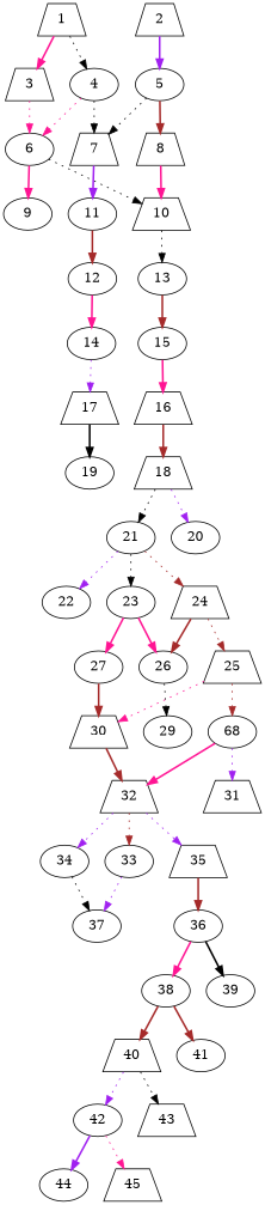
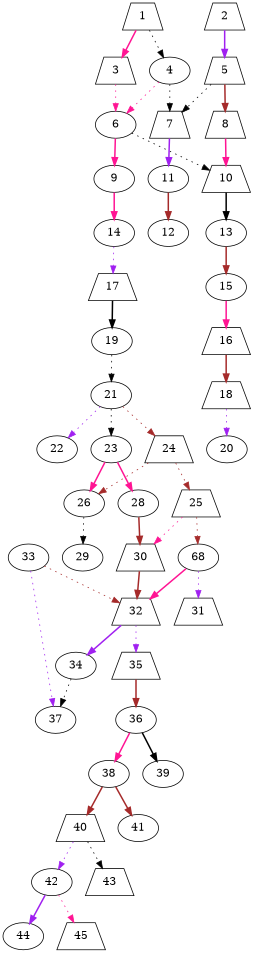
  digraph {
    node [alpha=0.12 shape=ellipse]
    edge [color=brown style=dotted]
    1 [alpha=0.06 expect_size=26483712 shape=trapezium]
    3 [alpha=0.10 expect_size=42415104 shape=trapezium]
    4 [alpha=0.11 expect_size=20476928]
    6 [alpha=0.05 expect_size=34210816]
    7 [expect_size=46400512 shape=trapezium]
    9 [alpha=0.18 expect_size=6802432]
    10 [alpha=0.06 expect_size=11462656 shape=trapezium]
    11 [alpha=0.03 expect_size=31396864]
    2 [alpha=0.19 expect_size=48774144 shape=trapezium]
-   5 [alpha=0.04 expect_size=36968448]
+   5 [alpha=0.04 expect_size=36968448 shape=trapezium]
    8 [expect_size=37048320 shape=trapezium]
    13 [alpha=0.10 expect_size=43102208]
    12 [expect_size=46572544]
    15 [alpha=0.03 expect_size=45614080]
    14 [alpha=0.01 expect_size=19107840]
    16 [alpha=0.13 expect_size=8144896 shape=trapezium]
    17 [alpha=0.03 expect_size=21096448 shape=trapezium]
    19 [alpha=0.20 expect_size=29408256]
    18 [alpha=0.05 expect_size=49133568 shape=trapezium]
    21 [alpha=0.19 expect_size=39357440]
    20 [alpha=0.15 expect_size=25768960]
    22 [alpha=0.02 expect_size=47050752]
    23 [alpha=0.00 expect_size=27376640]
    24 [alpha=0.05 expect_size=50607104 shape=trapezium]
    26 [alpha=0.14 expect_size=13212672]
-   27 [alpha=0.03 expect_size=43187200]
+   27 [alpha=0.03 expect_size=43187200 label=28]
    25 [alpha=0.04 expect_size=5524480 shape=trapezium]
    29 [alpha=0.06 expect_size=14432256]
    30 [alpha=0.11 expect_size=13914112 shape=trapezium]
    n30 [alpha=0.04 expect_size=50381824 label=68]
    32 [alpha=0.01 expect_size=47722496 shape=trapezium]
    31 [alpha=0.07 expect_size=49387520 shape=trapezium]
    33 [alpha=0.10 expect_size=5263360]
    34 [alpha=0.06 expect_size=6369280]
    35 [alpha=0.18 expect_size=19090432 shape=trapezium]
    37 [expect_size=14777344]
    36 [expect_size=27965440]
    38 [alpha=0.11 expect_size=20683776]
    39 [alpha=0.01 expect_size=30305280]
    40 [alpha=0.19 expect_size=45201408 shape=trapezium]
    41 [alpha=0.11 expect_size=24407040]
    42 [alpha=0.01 expect_size=41262080]
    43 [alpha=0.01 expect_size=42723328 shape=trapezium]
    44 [alpha=0.20 expect_size=19466240]
    45 [alpha=0.19 expect_size=32541696 shape=trapezium]
    1 -> 3 [color=deeppink style=bold]
    1 -> 4 [color=black]
    3 -> 6 [color=deeppink]
    4 -> 6 [color=deeppink]
    4 -> 7 [color=black]
    6 -> 9 [color=deeppink style=bold]
    6 -> 10 [color=black]
    7 -> 11 [color=purple style=bold]
-   10 -> 13 [color=black]
+   10 -> 13 [color=black style=bold]
    11 -> 12 [style=bold]
    2 -> 5 [color=purple style=bold]
    5 -> 7 [color=black]
    5 -> 8 [style=bold]
    8 -> 10 [color=deeppink style=bold]
    13 -> 15 [style=bold]
-   12 -> 14 [color=deeppink style=bold]
+   9 -> 14 [color=deeppink style=bold]
    15 -> 16 [color=deeppink style=bold]
    14 -> 17 [color=purple]
    16 -> 18 [style=bold]
    17 -> 19 [color=black style=bold]
-   18 -> 21 [color=black]
+   19 -> 21 [color=black]
    18 -> 20 [color=purple]
    21 -> 22 [color=purple]
    21 -> 23 [color=black]
    21 -> 24
    23 -> 26 [color=deeppink style=bold]
    23 -> 27 [color=deeppink style=bold]
-   24 -> 26 [style=bold]
+   24 -> 26
    24 -> 25
    26 -> 29 [color=black]
    27 -> 30 [style=bold]
    25 -> 30 [color=deeppink]
    25 -> n30
    30 -> 32 [style=bold]
    n30 -> 32 [color=deeppink style=bold]
    n30 -> 31 [color=purple]
-   32 -> 33
-   32 -> 34 [color=purple]
+   33 -> 32
+   32 -> 34 [color=purple style=bold]
    32 -> 35 [color=purple]
    33 -> 37 [color=purple]
    34 -> 37 [color=black]
    35 -> 36 [style=bold]
    36 -> 38 [color=deeppink style=bold]
    36 -> 39 [color=black style=bold]
    38 -> 40 [style=bold]
    38 -> 41 [style=bold]
    40 -> 42 [color=purple]
    40 -> 43 [color=black]
    42 -> 44 [color=purple style=bold]
    42 -> 45 [color=deeppink]
  }
